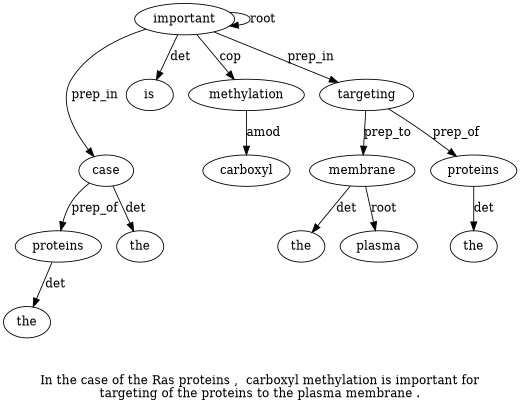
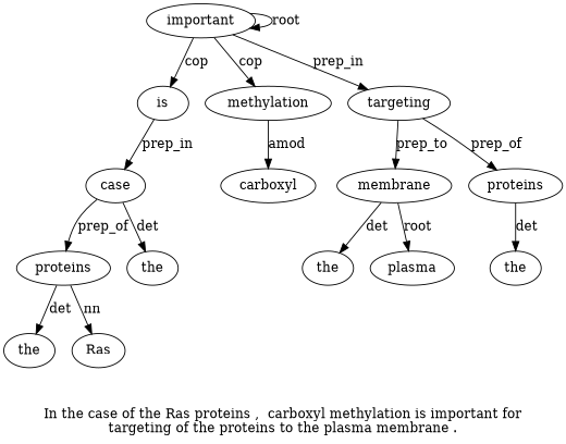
  digraph {
    label="In the case of the Ras proteins ,  carboxyl methylation is important for\ntargeting of the proteins to the plasma membrane ."
    node [fillcolor=white style=filled]
    n1 [label=case]
    n2 [label=the]
    n3 [label=proteins]
    n4 [label=the]
+   n5 [label=Ras]
    n6 [label=important]
    n7 [label=methylation]
    n8 [label=is]
    n9 [label=targeting]
    n10 [label=carboxyl]
    n11 [label=proteins]
    n12 [label=membrane]
    n13 [label=the]
    n14 [label=the]
    n15 [label=plasma]
    n1 -> n2 [label=det]
    n1 -> n3 [label=prep_of]
    n3 -> n4 [label=det]
-   n6 -> n1 [label=prep_in]
+   n3 -> n5 [label=nn]
+   n8 -> n1 [label=prep_in]
    n6 -> n6 [label=root]
    n6 -> n7 [label=cop]
-   n6 -> n8 [label=det]
+   n6 -> n8 [label=cop]
    n6 -> n9 [label=prep_in]
    n7 -> n10 [label=amod]
    n9 -> n11 [label=prep_of]
    n9 -> n12 [label=prep_to]
    n11 -> n13 [label=det]
    n12 -> n14 [label=det]
    n12 -> n15 [label=root]
  }
